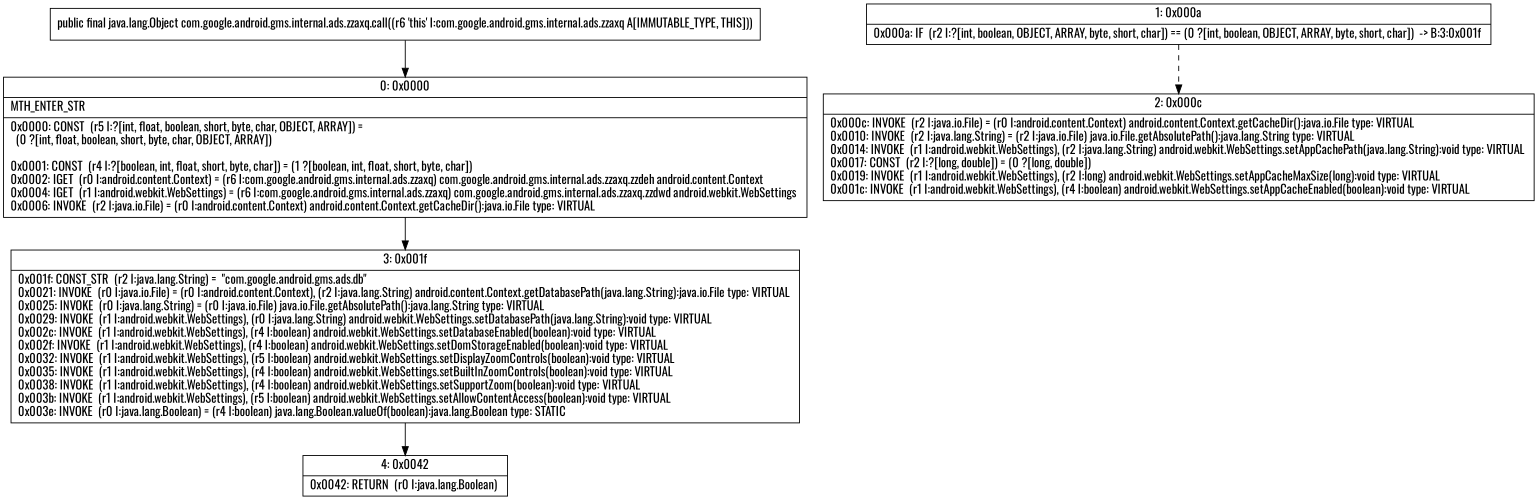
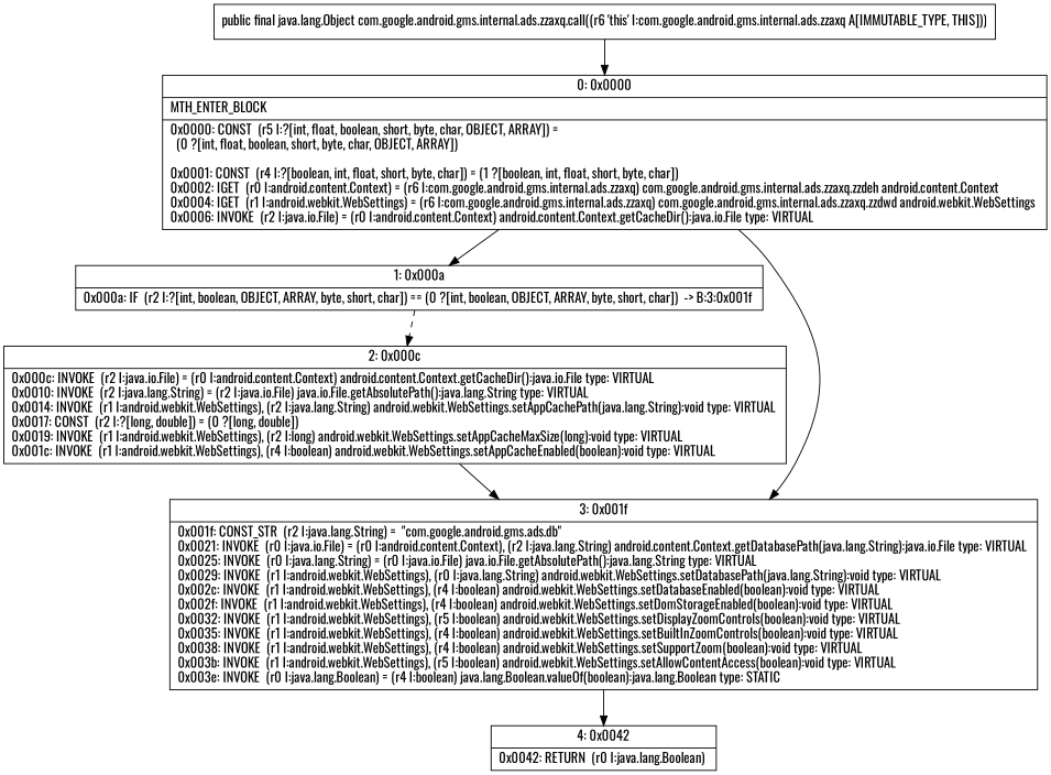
  digraph {
    fontname=Oswald
    node [fontname=Oswald shape=record]
    edge [fontname=Oswald]
-   n1 [label="{0\:\ 0x0000|MTH_ENTER_STR\l|0x0000: CONST  (r5 I:?[int, float, boolean, short, byte, char, OBJECT, ARRAY]) = \l  (0 ?[int, float, boolean, short, byte, char, OBJECT, ARRAY])\l \l0x0001: CONST  (r4 I:?[boolean, int, float, short, byte, char]) = (1 ?[boolean, int, float, short, byte, char]) \l0x0002: IGET  (r0 I:android.content.Context) = (r6 I:com.google.android.gms.internal.ads.zzaxq) com.google.android.gms.internal.ads.zzaxq.zzdeh android.content.Context \l0x0004: IGET  (r1 I:android.webkit.WebSettings) = (r6 I:com.google.android.gms.internal.ads.zzaxq) com.google.android.gms.internal.ads.zzaxq.zzdwd android.webkit.WebSettings \l0x0006: INVOKE  (r2 I:java.io.File) = (r0 I:android.content.Context) android.content.Context.getCacheDir():java.io.File type: VIRTUAL \l}"]
+   n1 [label="{0\:\ 0x0000|MTH_ENTER_BLOCK\l|0x0000: CONST  (r5 I:?[int, float, boolean, short, byte, char, OBJECT, ARRAY]) = \l  (0 ?[int, float, boolean, short, byte, char, OBJECT, ARRAY])\l \l0x0001: CONST  (r4 I:?[boolean, int, float, short, byte, char]) = (1 ?[boolean, int, float, short, byte, char]) \l0x0002: IGET  (r0 I:android.content.Context) = (r6 I:com.google.android.gms.internal.ads.zzaxq) com.google.android.gms.internal.ads.zzaxq.zzdeh android.content.Context \l0x0004: IGET  (r1 I:android.webkit.WebSettings) = (r6 I:com.google.android.gms.internal.ads.zzaxq) com.google.android.gms.internal.ads.zzaxq.zzdwd android.webkit.WebSettings \l0x0006: INVOKE  (r2 I:java.io.File) = (r0 I:android.content.Context) android.content.Context.getCacheDir():java.io.File type: VIRTUAL \l}"]
    n2 [label="{1\:\ 0x000a|0x000a: IF  (r2 I:?[int, boolean, OBJECT, ARRAY, byte, short, char]) == (0 ?[int, boolean, OBJECT, ARRAY, byte, short, char])  \-\> B:3:0x001f \l}"]
    n3 [label="{3\:\ 0x001f|0x001f: CONST_STR  (r2 I:java.lang.String) =  \"com.google.android.gms.ads.db\" \l0x0021: INVOKE  (r0 I:java.io.File) = (r0 I:android.content.Context), (r2 I:java.lang.String) android.content.Context.getDatabasePath(java.lang.String):java.io.File type: VIRTUAL \l0x0025: INVOKE  (r0 I:java.lang.String) = (r0 I:java.io.File) java.io.File.getAbsolutePath():java.lang.String type: VIRTUAL \l0x0029: INVOKE  (r1 I:android.webkit.WebSettings), (r0 I:java.lang.String) android.webkit.WebSettings.setDatabasePath(java.lang.String):void type: VIRTUAL \l0x002c: INVOKE  (r1 I:android.webkit.WebSettings), (r4 I:boolean) android.webkit.WebSettings.setDatabaseEnabled(boolean):void type: VIRTUAL \l0x002f: INVOKE  (r1 I:android.webkit.WebSettings), (r4 I:boolean) android.webkit.WebSettings.setDomStorageEnabled(boolean):void type: VIRTUAL \l0x0032: INVOKE  (r1 I:android.webkit.WebSettings), (r5 I:boolean) android.webkit.WebSettings.setDisplayZoomControls(boolean):void type: VIRTUAL \l0x0035: INVOKE  (r1 I:android.webkit.WebSettings), (r4 I:boolean) android.webkit.WebSettings.setBuiltInZoomControls(boolean):void type: VIRTUAL \l0x0038: INVOKE  (r1 I:android.webkit.WebSettings), (r4 I:boolean) android.webkit.WebSettings.setSupportZoom(boolean):void type: VIRTUAL \l0x003b: INVOKE  (r1 I:android.webkit.WebSettings), (r5 I:boolean) android.webkit.WebSettings.setAllowContentAccess(boolean):void type: VIRTUAL \l0x003e: INVOKE  (r0 I:java.lang.Boolean) = (r4 I:boolean) java.lang.Boolean.valueOf(boolean):java.lang.Boolean type: STATIC \l}"]
    n4 [label="{2\:\ 0x000c|0x000c: INVOKE  (r2 I:java.io.File) = (r0 I:android.content.Context) android.content.Context.getCacheDir():java.io.File type: VIRTUAL \l0x0010: INVOKE  (r2 I:java.lang.String) = (r2 I:java.io.File) java.io.File.getAbsolutePath():java.lang.String type: VIRTUAL \l0x0014: INVOKE  (r1 I:android.webkit.WebSettings), (r2 I:java.lang.String) android.webkit.WebSettings.setAppCachePath(java.lang.String):void type: VIRTUAL \l0x0017: CONST  (r2 I:?[long, double]) = (0 ?[long, double]) \l0x0019: INVOKE  (r1 I:android.webkit.WebSettings), (r2 I:long) android.webkit.WebSettings.setAppCacheMaxSize(long):void type: VIRTUAL \l0x001c: INVOKE  (r1 I:android.webkit.WebSettings), (r4 I:boolean) android.webkit.WebSettings.setAppCacheEnabled(boolean):void type: VIRTUAL \l}"]
    n5 [label="{4\:\ 0x0042|0x0042: RETURN  (r0 I:java.lang.Boolean) \l}"]
    n6 [label="{public final java.lang.Object com.google.android.gms.internal.ads.zzaxq.call((r6 'this' I:com.google.android.gms.internal.ads.zzaxq A[IMMUTABLE_TYPE, THIS])) }"]
+   n1 -> n2
    n1 -> n3
    n2 -> n4 [style=dashed]
    n3 -> n5
+   n4 -> n3
    n6 -> n1
  }
